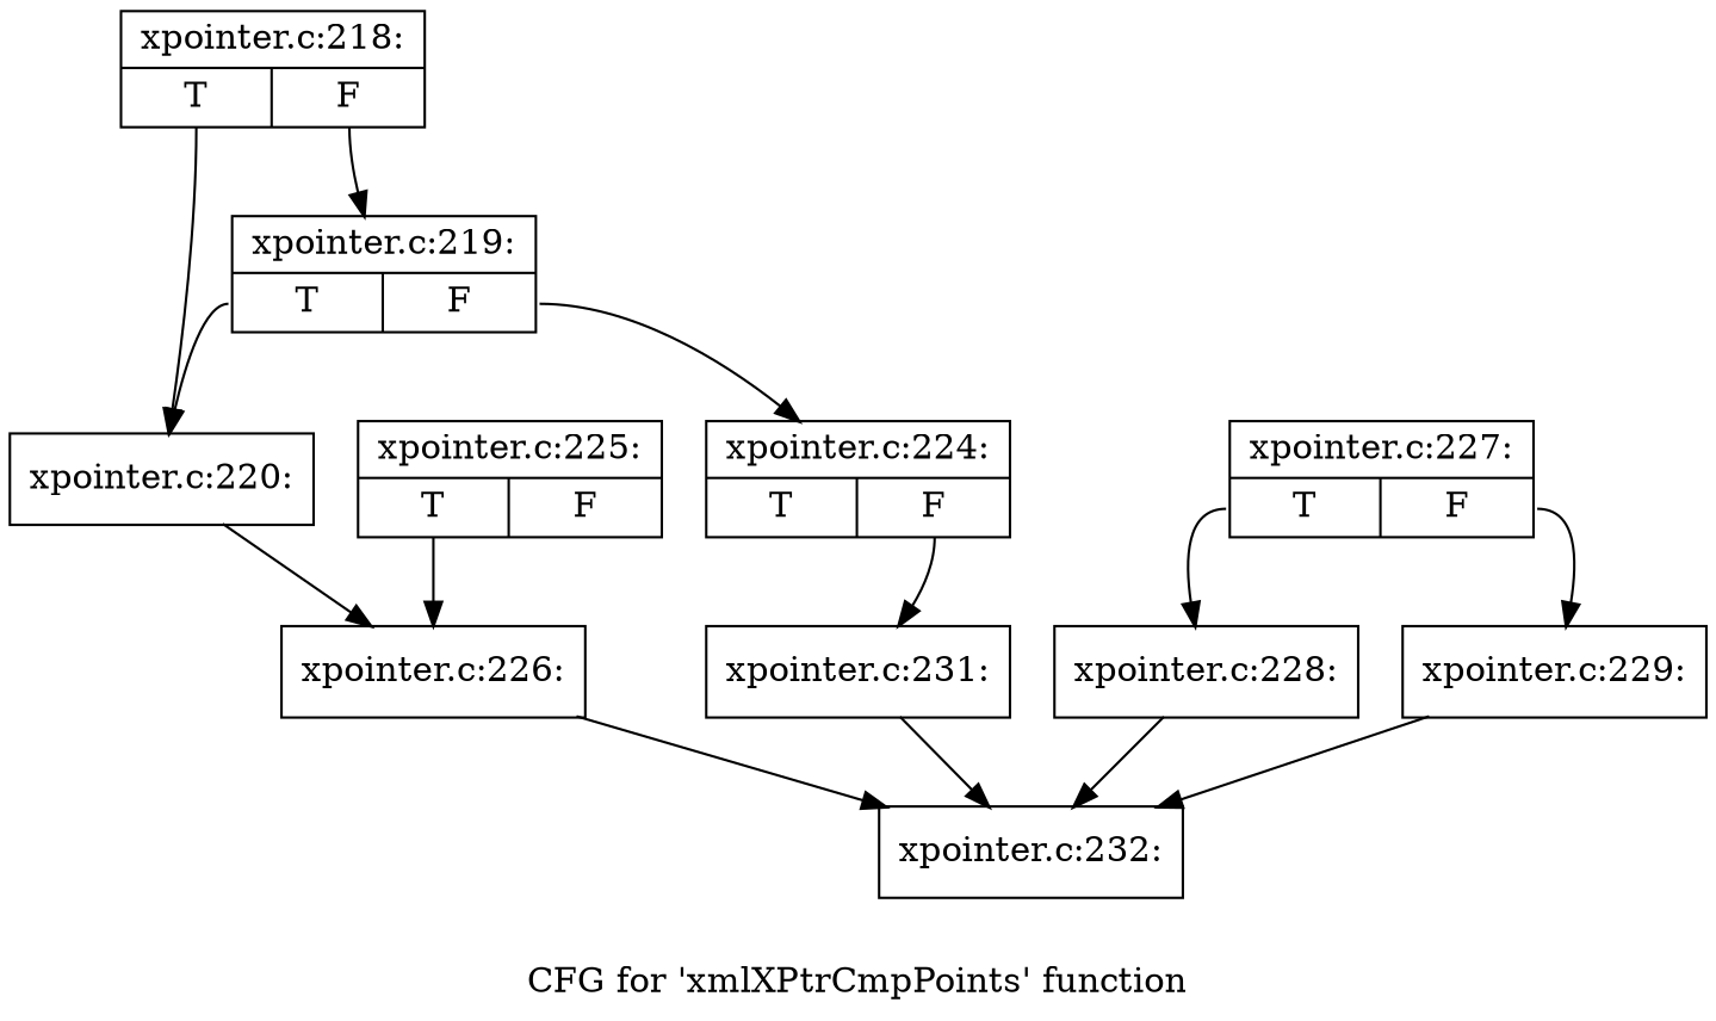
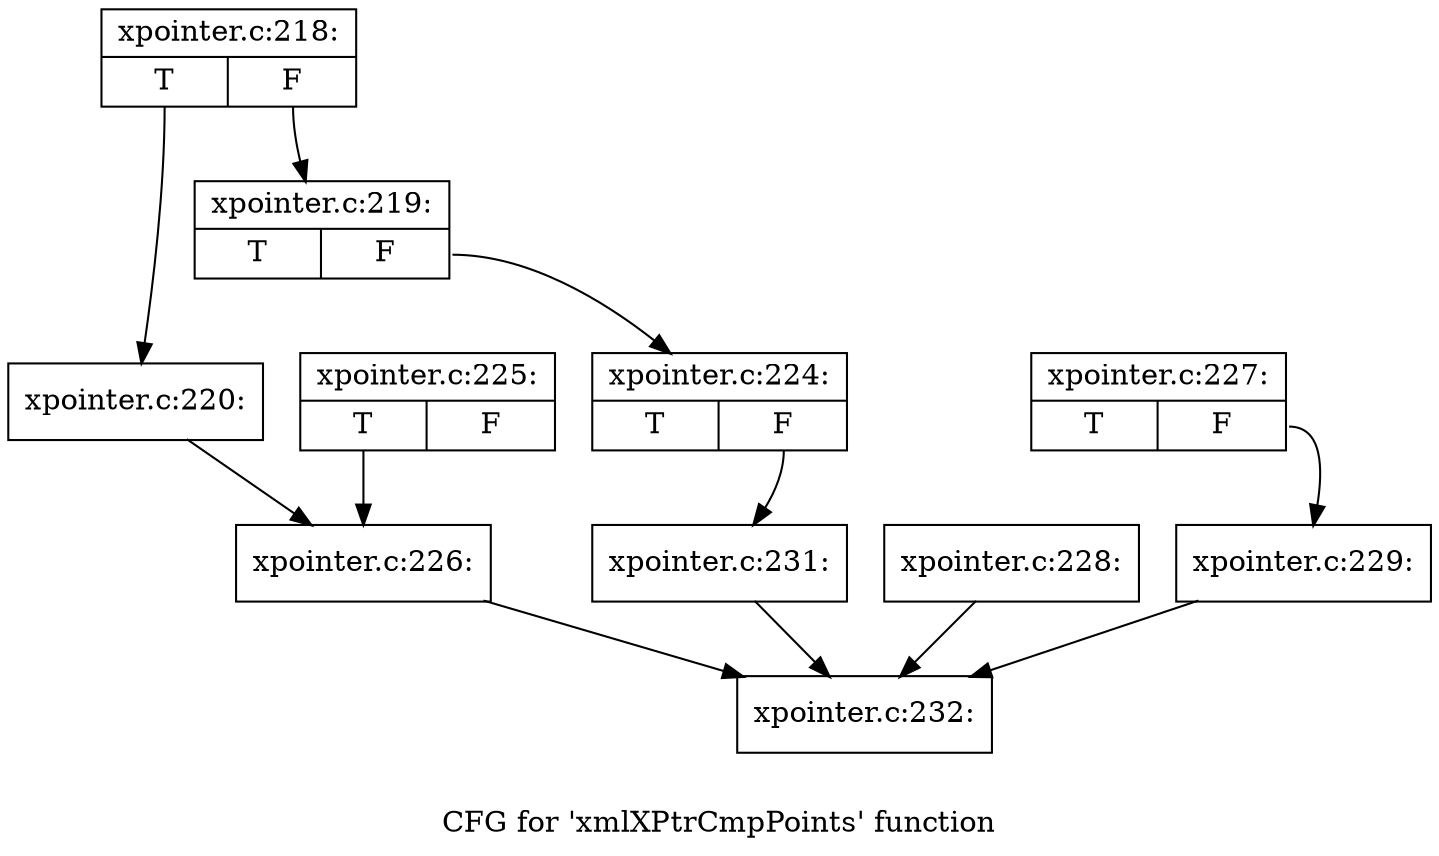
  digraph {
    label="CFG for 'xmlXPtrCmpPoints' function"
    node [shape=record]
    n1 [label="{xpointer.c:218:|{<s0>T|<s1>F}}"]
    n2 [label="{xpointer.c:220:}"]
    n3 [label="{xpointer.c:219:|{<s0>T|<s1>F}}"]
    n4 [label="{xpointer.c:226:}"]
    n5 [label="{xpointer.c:224:|{<s0>T|<s1>F}}"]
    n6 [label="{xpointer.c:232:}"]
    n7 [label="{xpointer.c:231:}"]
    n8 [label="{xpointer.c:225:|{<s0>T|<s1>F}}"]
    n9 [label="{xpointer.c:227:|{<s0>T|<s1>F}}"]
    n10 [label="{xpointer.c:228:}"]
    n11 [label="{xpointer.c:229:}"]
    n1 -> n2 [tailport=s0]
    n1 -> n3 [tailport=s1]
    n2 -> n4
-   n3 -> n2 [tailport=s0]
    n3 -> n5 [tailport=s1]
    n4 -> n6
    n5 -> n7 [tailport=s1]
    n7 -> n6
    n8 -> n4 [tailport=s0]
-   n9 -> n10 [tailport=s0]
    n9 -> n11 [tailport=s1]
    n10 -> n6
    n11 -> n6
  }
